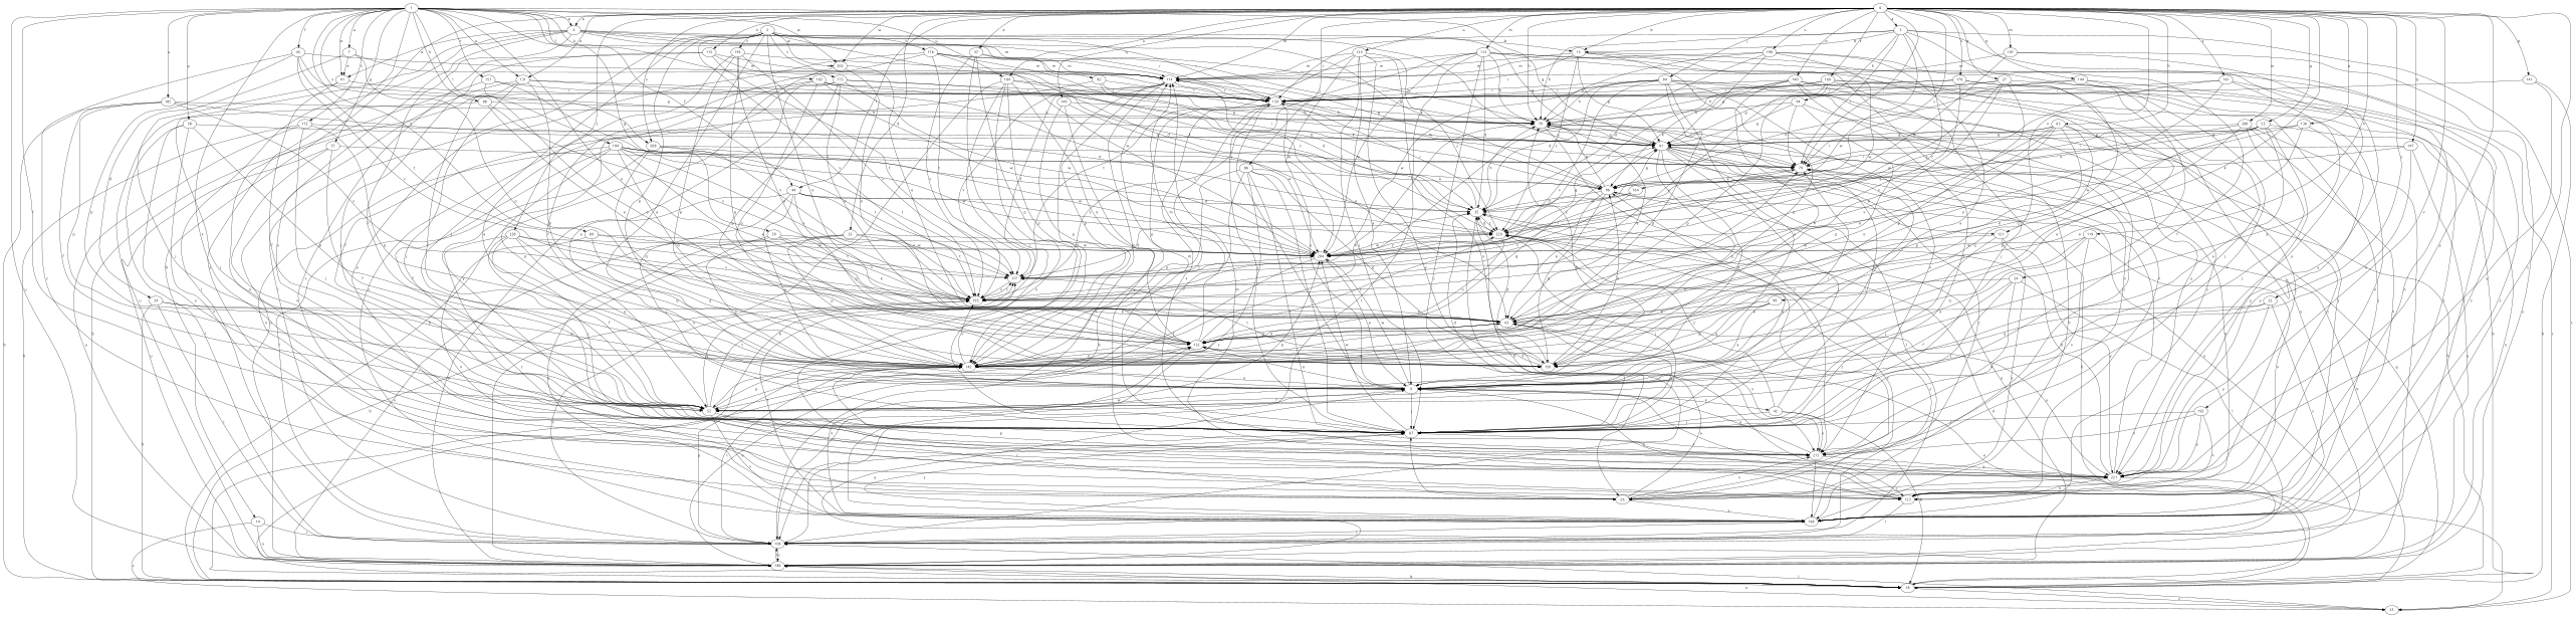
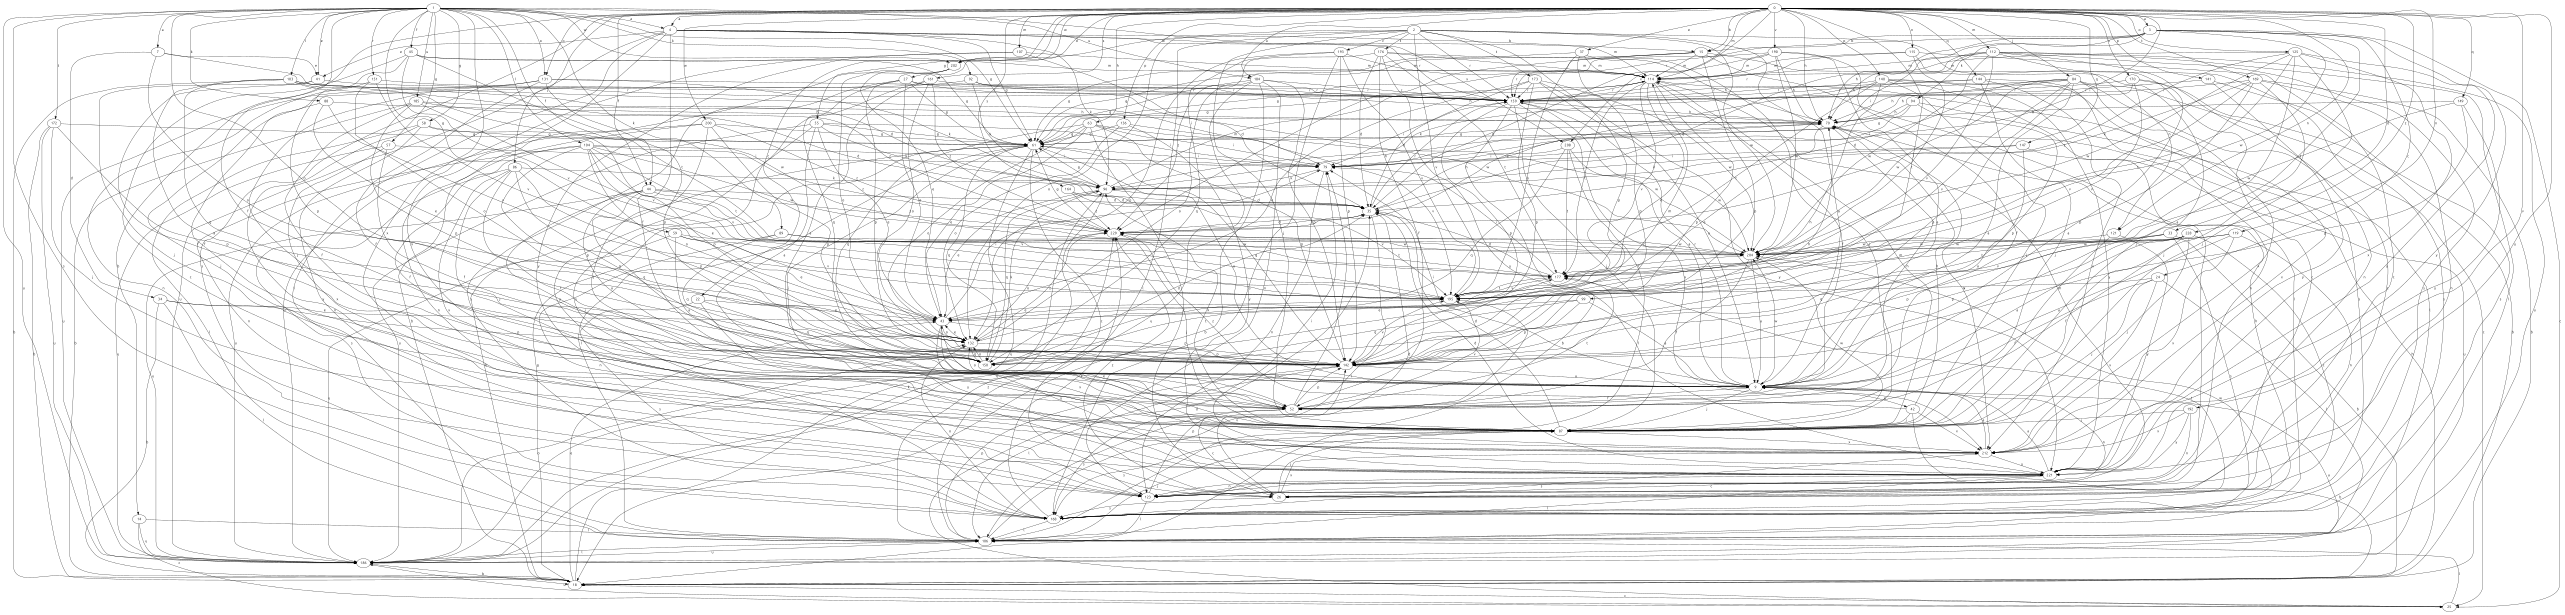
  strict digraph {
    fontname=Ubuntu
    node [fontname=Ubuntu]
    edge [fontname=Ubuntu]
    0
    3
    4
    14
    15
    22
    27
    33
    37
    44
    55
    63
    70
    79
    84
    86
    99
    107
    112
    114
    115
    119
    121
    125
    131
    136
    140
    141
    144
    147
    149
    161
    164
    168
    169
    170
    184
    190
    192
    200
    202
    208
    221
    228
    159
    204
    24
    25
    94
    177
    41
    52
    61
    186
    212
    106
    96
    142
    229
    43
    150
    18
    87
    195
    9
    35
    132
    26
    123
    1
    7
    45
    57
    58
    59
    88
    89
    92
    103
    104
    151
    172
    185
    34
    2
    173
    176
    193
    42
    0 -> 3 [label=a]
    0 -> 4 [label=a]
    0 -> 14 [label=b]
    0 -> 15 [label=b]
    0 -> 22 [label=c]
    0 -> 27 [label=d]
    0 -> 33 [label=d]
    0 -> 37 [label=e]
    0 -> 44 [label=f]
    0 -> 55 [label=g]
    0 -> 63 [label=h]
    0 -> 70 [label=h]
    0 -> 79 [label=i]
    0 -> 84 [label=j]
    0 -> 86 [label=j]
    0 -> 99 [label=l]
    0 -> 107 [label=m]
    0 -> 112 [label=m]
    0 -> 114 [label=m]
    0 -> 115 [label=n]
    0 -> 119 [label=n]
    0 -> 121 [label=n]
    0 -> 125 [label=o]
    0 -> 131 [label=o]
    0 -> 136 [label=p]
    0 -> 140 [label=p]
    0 -> 141 [label=p]
    0 -> 144 [label=q]
    0 -> 147 [label=q]
    0 -> 149 [label=q]
    0 -> 161 [label=s]
    0 -> 164 [label=s]
    0 -> 168 [label=s]
    0 -> 169 [label=t]
    0 -> 170 [label=t]
    0 -> 184 [label=u]
    0 -> 190 [label=v]
    0 -> 192 [label=v]
    0 -> 200 [label=w]
    0 -> 202 [label=w]
    0 -> 208 [label=x]
    0 -> 221 [label=y]
    0 -> 228 [label=z]
    3 -> 15 [label=b]
    3 -> 70 [label=h]
    3 -> 79 [label=i]
    3 -> 221 [label=y]
    3 -> 159 [label=r]
    3 -> 204 [label=w]
    3 -> 24 [label=c]
    3 -> 25 [label=c]
    3 -> 94 [label=k]
    3 -> 177 [label=t]
    4 -> 15 [label=b]
    4 -> 114 [label=m]
    4 -> 159 [label=r]
    4 -> 41 [label=e]
    4 -> 52 [label=f]
    4 -> 61 [label=g]
    4 -> 186 [label=u]
    4 -> 212 [label=x]
    4 -> 106 [label=l]
    4 -> 96 [label=k]
    14 -> 25 [label=c]
    14 -> 186 [label=u]
    14 -> 106 [label=l]
    15 -> 114 [label=m]
    15 -> 159 [label=r]
    15 -> 25 [label=c]
    15 -> 61 [label=g]
    15 -> 106 [label=l]
    15 -> 142 [label=p]
    15 -> 229 [label=z]
    22 -> 168 [label=s]
    22 -> 221 [label=y]
    22 -> 43 [label=e]
    22 -> 150 [label=q]
    27 -> 168 [label=s]
    27 -> 159 [label=r]
    27 -> 204 [label=w]
    27 -> 61 [label=g]
    27 -> 142 [label=p]
    27 -> 43 [label=e]
    27 -> 150 [label=q]
    33 -> 168 [label=s]
    33 -> 204 [label=w]
    33 -> 177 [label=t]
    33 -> 142 [label=p]
    33 -> 18 [label=b]
    37 -> 114 [label=m]
    37 -> 61 [label=g]
    37 -> 142 [label=p]
    37 -> 87 [label=j]
    37 -> 195 [label=v]
    44 -> 186 [label=u]
    44 -> 229 [label=z]
    44 -> 150 [label=q]
    44 -> 87 [label=j]
    44 -> 195 [label=v]
    44 -> 9 [label=a]
    44 -> 35 [label=d]
    55 -> 79 [label=i]
    55 -> 221 [label=y]
    55 -> 61 [label=g]
    55 -> 186 [label=u]
    55 -> 96 [label=k]
    55 -> 43 [label=e]
    55 -> 9 [label=a]
    63 -> 79 [label=i]
    63 -> 61 [label=g]
    63 -> 142 [label=p]
    63 -> 43 [label=e]
    63 -> 150 [label=q]
    63 -> 195 [label=v]
    63 -> 132 [label=o]
    63 -> 26 [label=c]
    70 -> 61 [label=g]
    70 -> 212 [label=x]
    70 -> 43 [label=e]
    79 -> 96 [label=k]
    79 -> 123 [label=n]
    84 -> 70 [label=h]
    84 -> 168 [label=s]
    84 -> 159 [label=r]
    84 -> 204 [label=w]
    84 -> 212 [label=x]
    84 -> 142 [label=p]
    84 -> 195 [label=v]
    84 -> 9 [label=a]
    84 -> 35 [label=d]
    84 -> 26 [label=c]
    86 -> 168 [label=s]
    86 -> 52 [label=f]
    86 -> 212 [label=x]
    86 -> 96 [label=k]
    86 -> 142 [label=p]
    86 -> 150 [label=q]
    86 -> 87 [label=j]
    99 -> 142 [label=p]
    99 -> 43 [label=e]
    99 -> 150 [label=q]
    99 -> 9 [label=a]
    107 -> 114 [label=m]
    107 -> 221 [label=y]
    107 -> 186 [label=u]
    107 -> 35 [label=d]
    112 -> 70 [label=h]
    112 -> 114 [label=m]
    112 -> 168 [label=s]
    112 -> 204 [label=w]
    112 -> 186 [label=u]
    112 -> 106 [label=l]
    112 -> 195 [label=v]
    112 -> 35 [label=d]
    112 -> 26 [label=c]
    112 -> 123 [label=n]
    114 -> 159 [label=r]
    114 -> 177 [label=t]
    114 -> 52 [label=f]
    114 -> 61 [label=g]
    114 -> 106 [label=l]
    114 -> 142 [label=p]
    114 -> 43 [label=e]
    114 -> 195 [label=v]
    115 -> 114 [label=m]
    115 -> 159 [label=r]
    115 -> 177 [label=t]
    115 -> 87 [label=j]
    115 -> 26 [label=c]
    119 -> 204 [label=w]
    119 -> 212 [label=x]
    119 -> 150 [label=q]
    119 -> 9 [label=a]
    119 -> 123 [label=n]
-   121 -> 168 [label=s]
    121 -> 221 [label=y]
    121 -> 204 [label=w]
    121 -> 87 [label=j]
    125 -> 114 [label=m]
    125 -> 221 [label=y]
    125 -> 204 [label=w]
    125 -> 177 [label=t]
    125 -> 212 [label=x]
    125 -> 229 [label=z]
    125 -> 87 [label=j]
    125 -> 9 [label=a]
    131 -> 159 [label=r]
    131 -> 52 [label=f]
    131 -> 186 [label=u]
    131 -> 96 [label=k]
    131 -> 142 [label=p]
    131 -> 87 [label=j]
    136 -> 221 [label=y]
    136 -> 204 [label=w]
    136 -> 61 [label=g]
    136 -> 132 [label=o]
    140 -> 168 [label=s]
    140 -> 221 [label=y]
    140 -> 159 [label=r]
    140 -> 177 [label=t]
    140 -> 229 [label=z]
    140 -> 150 [label=h]
    140 -> 87 [label=j]
    140 -> 26 [label=c]
    141 -> 221 [label=y]
    141 -> 159 [label=r]
    141 -> 18 [label=b]
    144 -> 159 [label=r]
    144 -> 212 [label=x]
    144 -> 96 [label=k]
    144 -> 87 [label=j]
    144 -> 123 [label=n]
    147 -> 79 [label=i]
    147 -> 186 [label=u]
    147 -> 96 [label=k]
    147 -> 9 [label=a]
    149 -> 70 [label=h]
    149 -> 221 [label=y]
    149 -> 204 [label=w]
    149 -> 142 [label=p]
    161 -> 168 [label=s]
    161 -> 159 [label=r]
    161 -> 229 [label=z]
    161 -> 9 [label=a]
    161 -> 132 [label=o]
    164 -> 229 [label=z]
    164 -> 195 [label=v]
    164 -> 35 [label=d]
    168 -> 70 [label=h]
    168 -> 177 [label=t]
    168 -> 106 [label=l]
    168 -> 229 [label=z]
    168 -> 132 [label=o]
    169 -> 159 [label=r]
    169 -> 96 [label=k]
    169 -> 142 [label=p]
    169 -> 18 [label=b]
    169 -> 87 [label=j]
    169 -> 195 [label=v]
    169 -> 123 [label=n]
    170 -> 70 [label=h]
    170 -> 168 [label=s]
    170 -> 159 [label=r]
    170 -> 195 [label=v]
    170 -> 9 [label=a]
    184 -> 159 [label=r]
    184 -> 61 [label=g]
    184 -> 186 [label=u]
    184 -> 142 [label=p]
    184 -> 18 [label=b]
    184 -> 132 [label=o]
    184 -> 123 [label=n]
    190 -> 70 [label=h]
    190 -> 114 [label=m]
    190 -> 204 [label=w]
    190 -> 52 [label=f]
    190 -> 61 [label=g]
    190 -> 9 [label=a]
    190 -> 35 [label=d]
    192 -> 221 [label=y]
    192 -> 212 [label=x]
    192 -> 87 [label=j]
    192 -> 123 [label=n]
    200 -> 61 [label=g]
    200 -> 186 [label=u]
    200 -> 142 [label=p]
    200 -> 229 [label=z]
    200 -> 87 [label=j]
    200 -> 123 [label=n]
    202 -> 43 [label=e]
    202 -> 18 [label=b]
    202 -> 132 [label=o]
    208 -> 79 [label=i]
    208 -> 204 [label=w]
    208 -> 177 [label=t]
    208 -> 106 [label=l]
    208 -> 150 [label=q]
    221 -> 79 [label=i]
    221 -> 106 [label=l]
    221 -> 9 [label=a]
    221 -> 35 [label=d]
    221 -> 26 [label=c]
    221 -> 123 [label=n]
    228 -> 204 [label=w]
    228 -> 52 [label=f]
    228 -> 142 [label=p]
    228 -> 87 [label=j]
    228 -> 195 [label=v]
    228 -> 9 [label=a]
    228 -> 26 [label=c]
    159 -> 70 [label=h]
    159 -> 79 [label=i]
    159 -> 212 [label=x]
    159 -> 142 [label=p]
    159 -> 18 [label=b]
    159 -> 87 [label=j]
    159 -> 9 [label=a]
    204 -> 177 [label=t]
    204 -> 52 [label=f]
    204 -> 229 [label=z]
    204 -> 9 [label=a]
    24 -> 52 [label=f]
    24 -> 212 [label=x]
    24 -> 106 [label=l]
    24 -> 87 [label=j]
    24 -> 195 [label=v]
    25 -> 186 [label=u]
    25 -> 106 [label=l]
    25 -> 35 [label=d]
    94 -> 70 [label=h]
    94 -> 79 [label=i]
    94 -> 61 [label=g]
    94 -> 212 [label=x]
    94 -> 142 [label=p]
    177 -> 79 [label=i]
    177 -> 195 [label=v]
    177 -> 35 [label=d]
    41 -> 159 [label=r]
    41 -> 52 [label=f]
    41 -> 87 [label=j]
    52 -> 70 [label=h]
    52 -> 79 [label=i]
    52 -> 168 [label=s]
    52 -> 177 [label=t]
    52 -> 142 [label=p]
    52 -> 195 [label=v]
    52 -> 26 [label=c]
    61 -> 79 [label=i]
    61 -> 186 [label=u]
    61 -> 106 [label=l]
    61 -> 150 [label=q]
    61 -> 18 [label=b]
    61 -> 87 [label=j]
    61 -> 9 [label=a]
    61 -> 26 [label=c]
    186 -> 106 [label=l]
    186 -> 18 [label=b]
    186 -> 9 [label=a]
    186 -> 132 [label=o]
    212 -> 168 [label=s]
    212 -> 221 [label=y]
    212 -> 9 [label=a]
    106 -> 204 [label=w]
    106 -> 186 [label=u]
    106 -> 142 [label=p]
    106 -> 229 [label=z]
    106 -> 87 [label=j]
    106 -> 195 [label=v]
    96 -> 70 [label=h]
    96 -> 114 [label=m]
    96 -> 61 [label=g]
    96 -> 186 [label=u]
    96 -> 43 [label=e]
    96 -> 150 [label=q]
    96 -> 35 [label=d]
    142 -> 70 [label=h]
    142 -> 61 [label=g]
    142 -> 106 [label=l]
    142 -> 195 [label=v]
    142 -> 9 [label=a]
    229 -> 204 [label=w]
    229 -> 61 [label=g]
    229 -> 87 [label=j]
    229 -> 35 [label=d]
    229 -> 132 [label=o]
    43 -> 79 [label=i]
    43 -> 221 [label=y]
    43 -> 212 [label=x]
    43 -> 142 [label=p]
    43 -> 132 [label=o]
    150 -> 177 [label=t]
    150 -> 96 [label=k]
    150 -> 35 [label=d]
    150 -> 132 [label=o]
    18 -> 70 [label=h]
    18 -> 25 [label=c]
    18 -> 61 [label=g]
    18 -> 96 [label=k]
    18 -> 43 [label=e]
    87 -> 114 [label=m]
    87 -> 168 [label=s]
    87 -> 204 [label=w]
    87 -> 212 [label=x]
    87 -> 96 [label=k]
    87 -> 43 [label=e]
    87 -> 35 [label=d]
    195 -> 177 [label=t]
    195 -> 43 [label=e]
    9 -> 79 [label=i]
    9 -> 159 [label=r]
    9 -> 204 [label=w]
    9 -> 52 [label=f]
    9 -> 87 [label=j]
    9 -> 132 [label=o]
    9 -> 123 [label=n]
    9 -> 42 [label=e]
    35 -> 70 [label=h]
    35 -> 159 [label=r]
    35 -> 106 [label=l]
    35 -> 229 [label=z]
    132 -> 114 [label=m]
    132 -> 142 [label=p]
    132 -> 229 [label=z]
    132 -> 43 [label=e]
    132 -> 150 [label=q]
    26 -> 168 [label=s]
    26 -> 212 [label=x]
    26 -> 229 [label=z]
    26 -> 87 [label=j]
    26 -> 35 [label=d]
    123 -> 114 [label=m]
    123 -> 106 [label=l]
    123 -> 142 [label=p]
    1 -> 4 [label=a]
    1 -> 44 [label=f]
    1 -> 131 [label=o]
    1 -> 168 [label=s]
    1 -> 184 [label=u]
    1 -> 202 [label=w]
    1 -> 208 [label=x]
    1 -> 41 [label=e]
    1 -> 52 [label=f]
    1 -> 61 [label=g]
    1 -> 186 [label=u]
    1 -> 212 [label=x]
    1 -> 132 [label=o]
    1 -> 7 [label=a]
    1 -> 45 [label=f]
    1 -> 57 [label=g]
    1 -> 58 [label=g]
    1 -> 59 [label=g]
    1 -> 88 [label=k]
    1 -> 89 [label=k]
    1 -> 92 [label=k]
    1 -> 103 [label=l]
    1 -> 104 [label=l]
    1 -> 151 [label=r]
    1 -> 172 [label=t]
    1 -> 185 [label=u]
    7 -> 41 [label=e]
    7 -> 35 [label=d]
    7 -> 132 [label=o]
    7 -> 34 [label=d]
    45 -> 114 [label=m]
    45 -> 177 [label=t]
    45 -> 61 [label=g]
    45 -> 142 [label=p]
    45 -> 195 [label=v]
    45 -> 26 [label=c]
    57 -> 79 [label=i]
    57 -> 52 [label=f]
    57 -> 186 [label=u]
    57 -> 212 [label=x]
    58 -> 221 [label=y]
    58 -> 61 [label=g]
    58 -> 106 [label=l]
    58 -> 142 [label=p]
    58 -> 123 [label=n]
    59 -> 204 [label=w]
    59 -> 186 [label=u]
    59 -> 43 [label=e]
    59 -> 195 [label=v]
    59 -> 9 [label=a]
    88 -> 70 [label=h]
    88 -> 43 [label=e]
    88 -> 87 [label=j]
    88 -> 195 [label=v]
    89 -> 204 [label=w]
    89 -> 177 [label=t]
    89 -> 150 [label=q]
    89 -> 123 [label=n]
    92 -> 70 [label=h]
    92 -> 159 [label=r]
    92 -> 52 [label=f]
    92 -> 96 [label=k]
    103 -> 79 [label=i]
    103 -> 159 [label=r]
    103 -> 204 [label=w]
    103 -> 229 [label=z]
    103 -> 150 [label=q]
    103 -> 18 [label=b]
    103 -> 9 [label=a]
    104 -> 79 [label=i]
    104 -> 204 [label=w]
    104 -> 177 [label=t]
    104 -> 52 [label=f]
    104 -> 142 [label=p]
    104 -> 229 [label=z]
    104 -> 43 [label=e]
    104 -> 195 [label=v]
    104 -> 132 [label=o]
    104 -> 123 [label=n]
    151 -> 159 [label=r]
    151 -> 195 [label=v]
    151 -> 132 [label=o]
    151 -> 123 [label=n]
    172 -> 61 [label=g]
    172 -> 186 [label=u]
    172 -> 142 [label=p]
    172 -> 18 [label=b]
    172 -> 87 [label=j]
    185 -> 70 [label=h]
    185 -> 52 [label=f]
    185 -> 142 [label=p]
    185 -> 18 [label=b]
    185 -> 195 [label=v]
    185 -> 35 [label=d]
    34 -> 106 [label=l]
    34 -> 142 [label=p]
    34 -> 43 [label=e]
    34 -> 18 [label=b]
    2 -> 121 [label=n]
    2 -> 202 [label=w]
    2 -> 159 [label=r]
    2 -> 204 [label=w]
    2 -> 106 [label=l]
    2 -> 142 [label=p]
    2 -> 87 [label=j]
    2 -> 195 [label=v]
    2 -> 9 [label=a]
    2 -> 132 [label=o]
    2 -> 173 [label=t]
    2 -> 176 [label=t]
    2 -> 193 [label=v]
    173 -> 221 [label=y]
    173 -> 159 [label=r]
    173 -> 204 [label=w]
    173 -> 142 [label=p]
    173 -> 43 [label=e]
    173 -> 9 [label=a]
    173 -> 35 [label=d]
    176 -> 70 [label=h]
    176 -> 114 [label=m]
    176 -> 221 [label=y]
    176 -> 177 [label=t]
    176 -> 52 [label=f]
    176 -> 229 [label=z]
    176 -> 35 [label=d]
    193 -> 114 [label=m]
    193 -> 168 [label=s]
    193 -> 142 [label=p]
    193 -> 150 [label=q]
    193 -> 195 [label=v]
    193 -> 132 [label=o]
    42 -> 70 [label=h]
    42 -> 212 [label=x]
    42 -> 229 [label=z]
    42 -> 18 [label=b]
    42 -> 87 [label=j]
  }
